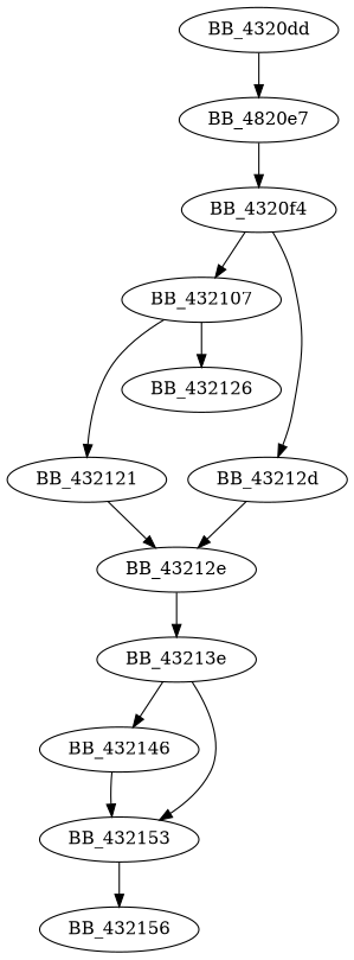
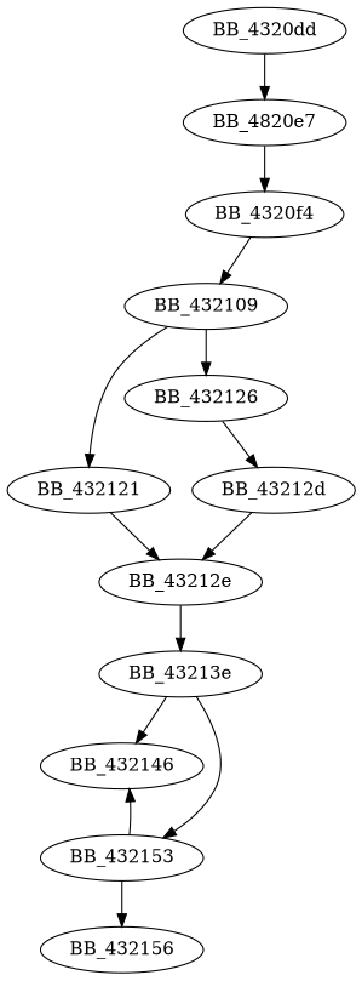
  digraph {
    n1 [label=BB_4820e7]
    BB_4320dd
    BB_4320f4
-   BB_432107
+   BB_432107 [label=BB_432109]
    BB_432121
    BB_432126
    BB_43212e
    BB_43212d
    BB_43213e
    BB_432146
    BB_432153
    BB_432156
    n1 -> BB_4320f4
    BB_4320dd -> n1
    BB_4320f4 -> BB_432107
    BB_432107 -> BB_432121
    BB_432107 -> BB_432126
    BB_432121 -> BB_43212e
-   BB_4320f4 -> BB_43212d
+   BB_432126 -> BB_43212d
    BB_43212e -> BB_43213e
    BB_43212d -> BB_43212e
    BB_43213e -> BB_432146
    BB_43213e -> BB_432153
-   BB_432146 -> BB_432153
+   BB_432153 -> BB_432146
    BB_432153 -> BB_432156
  }
